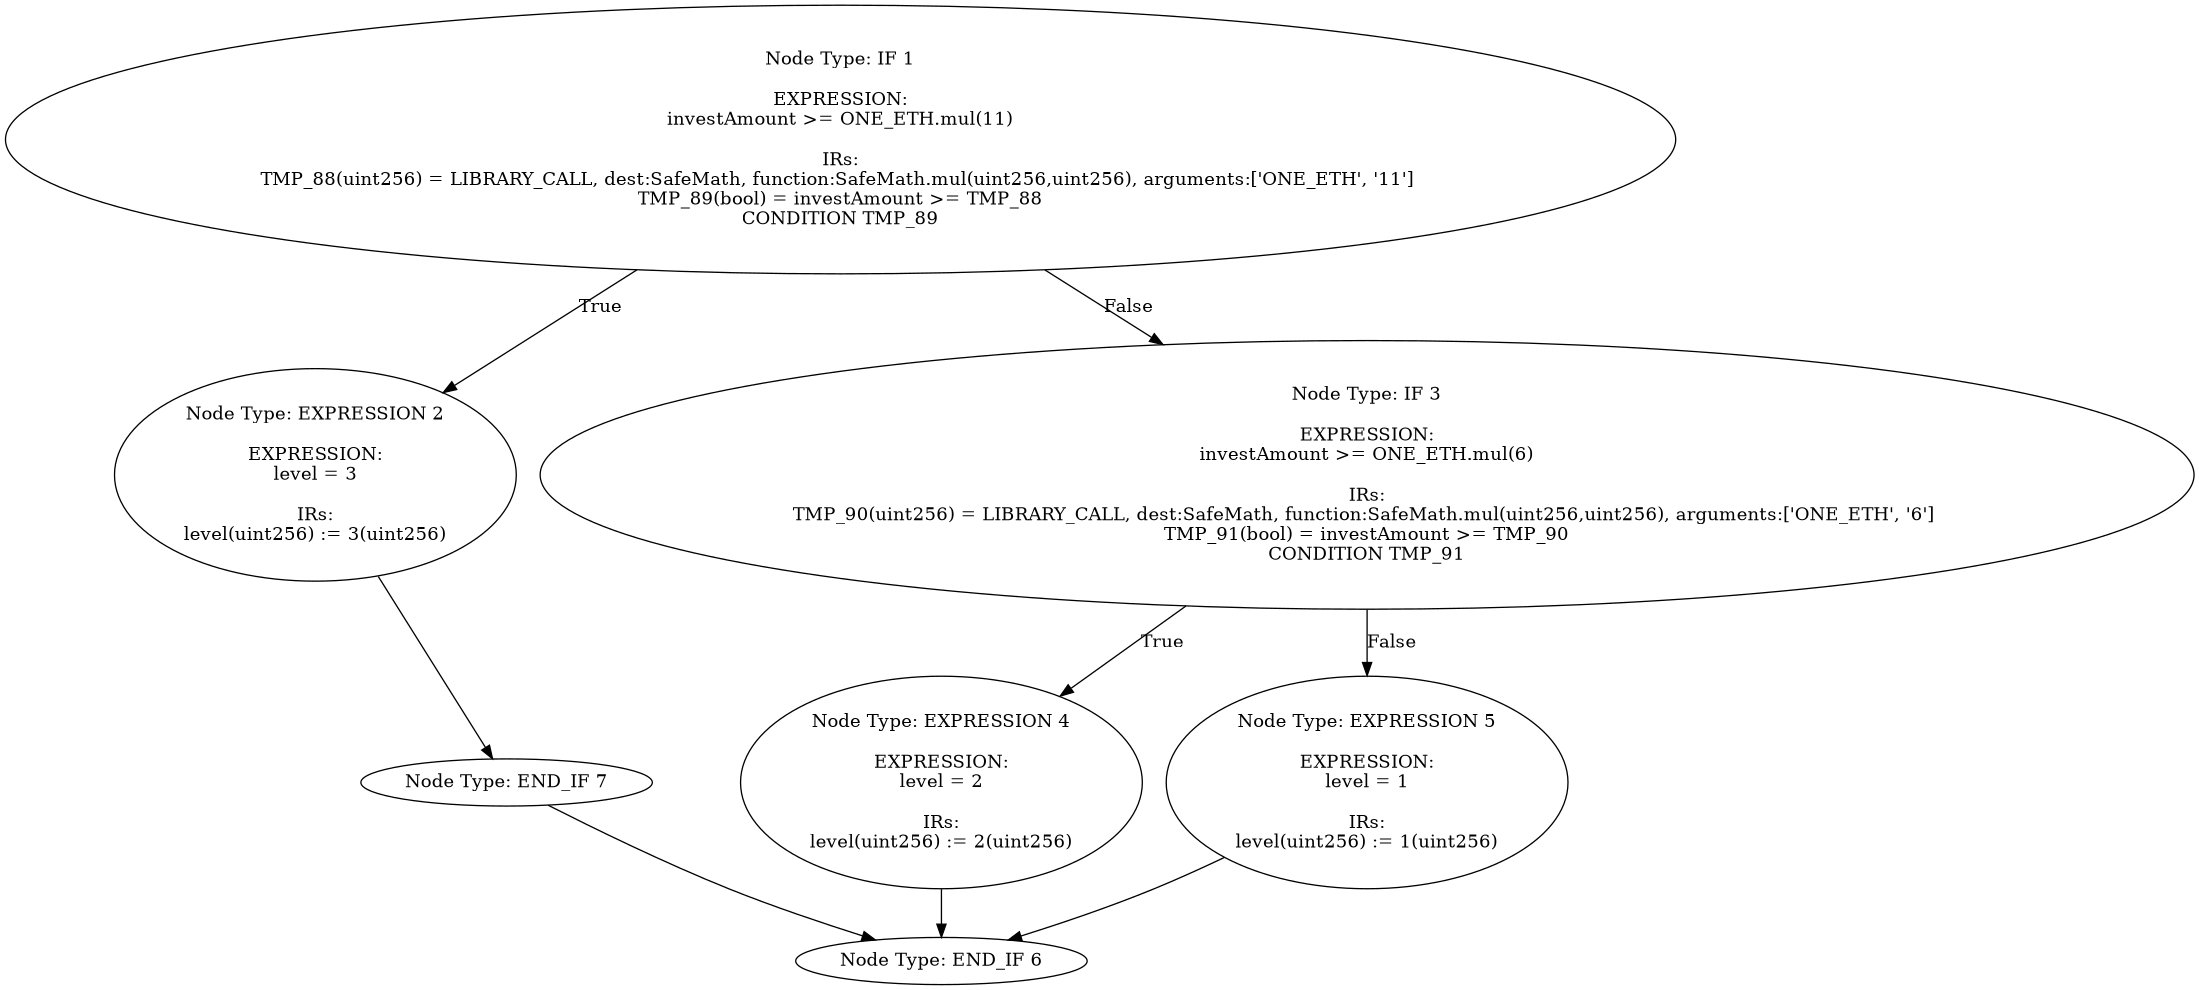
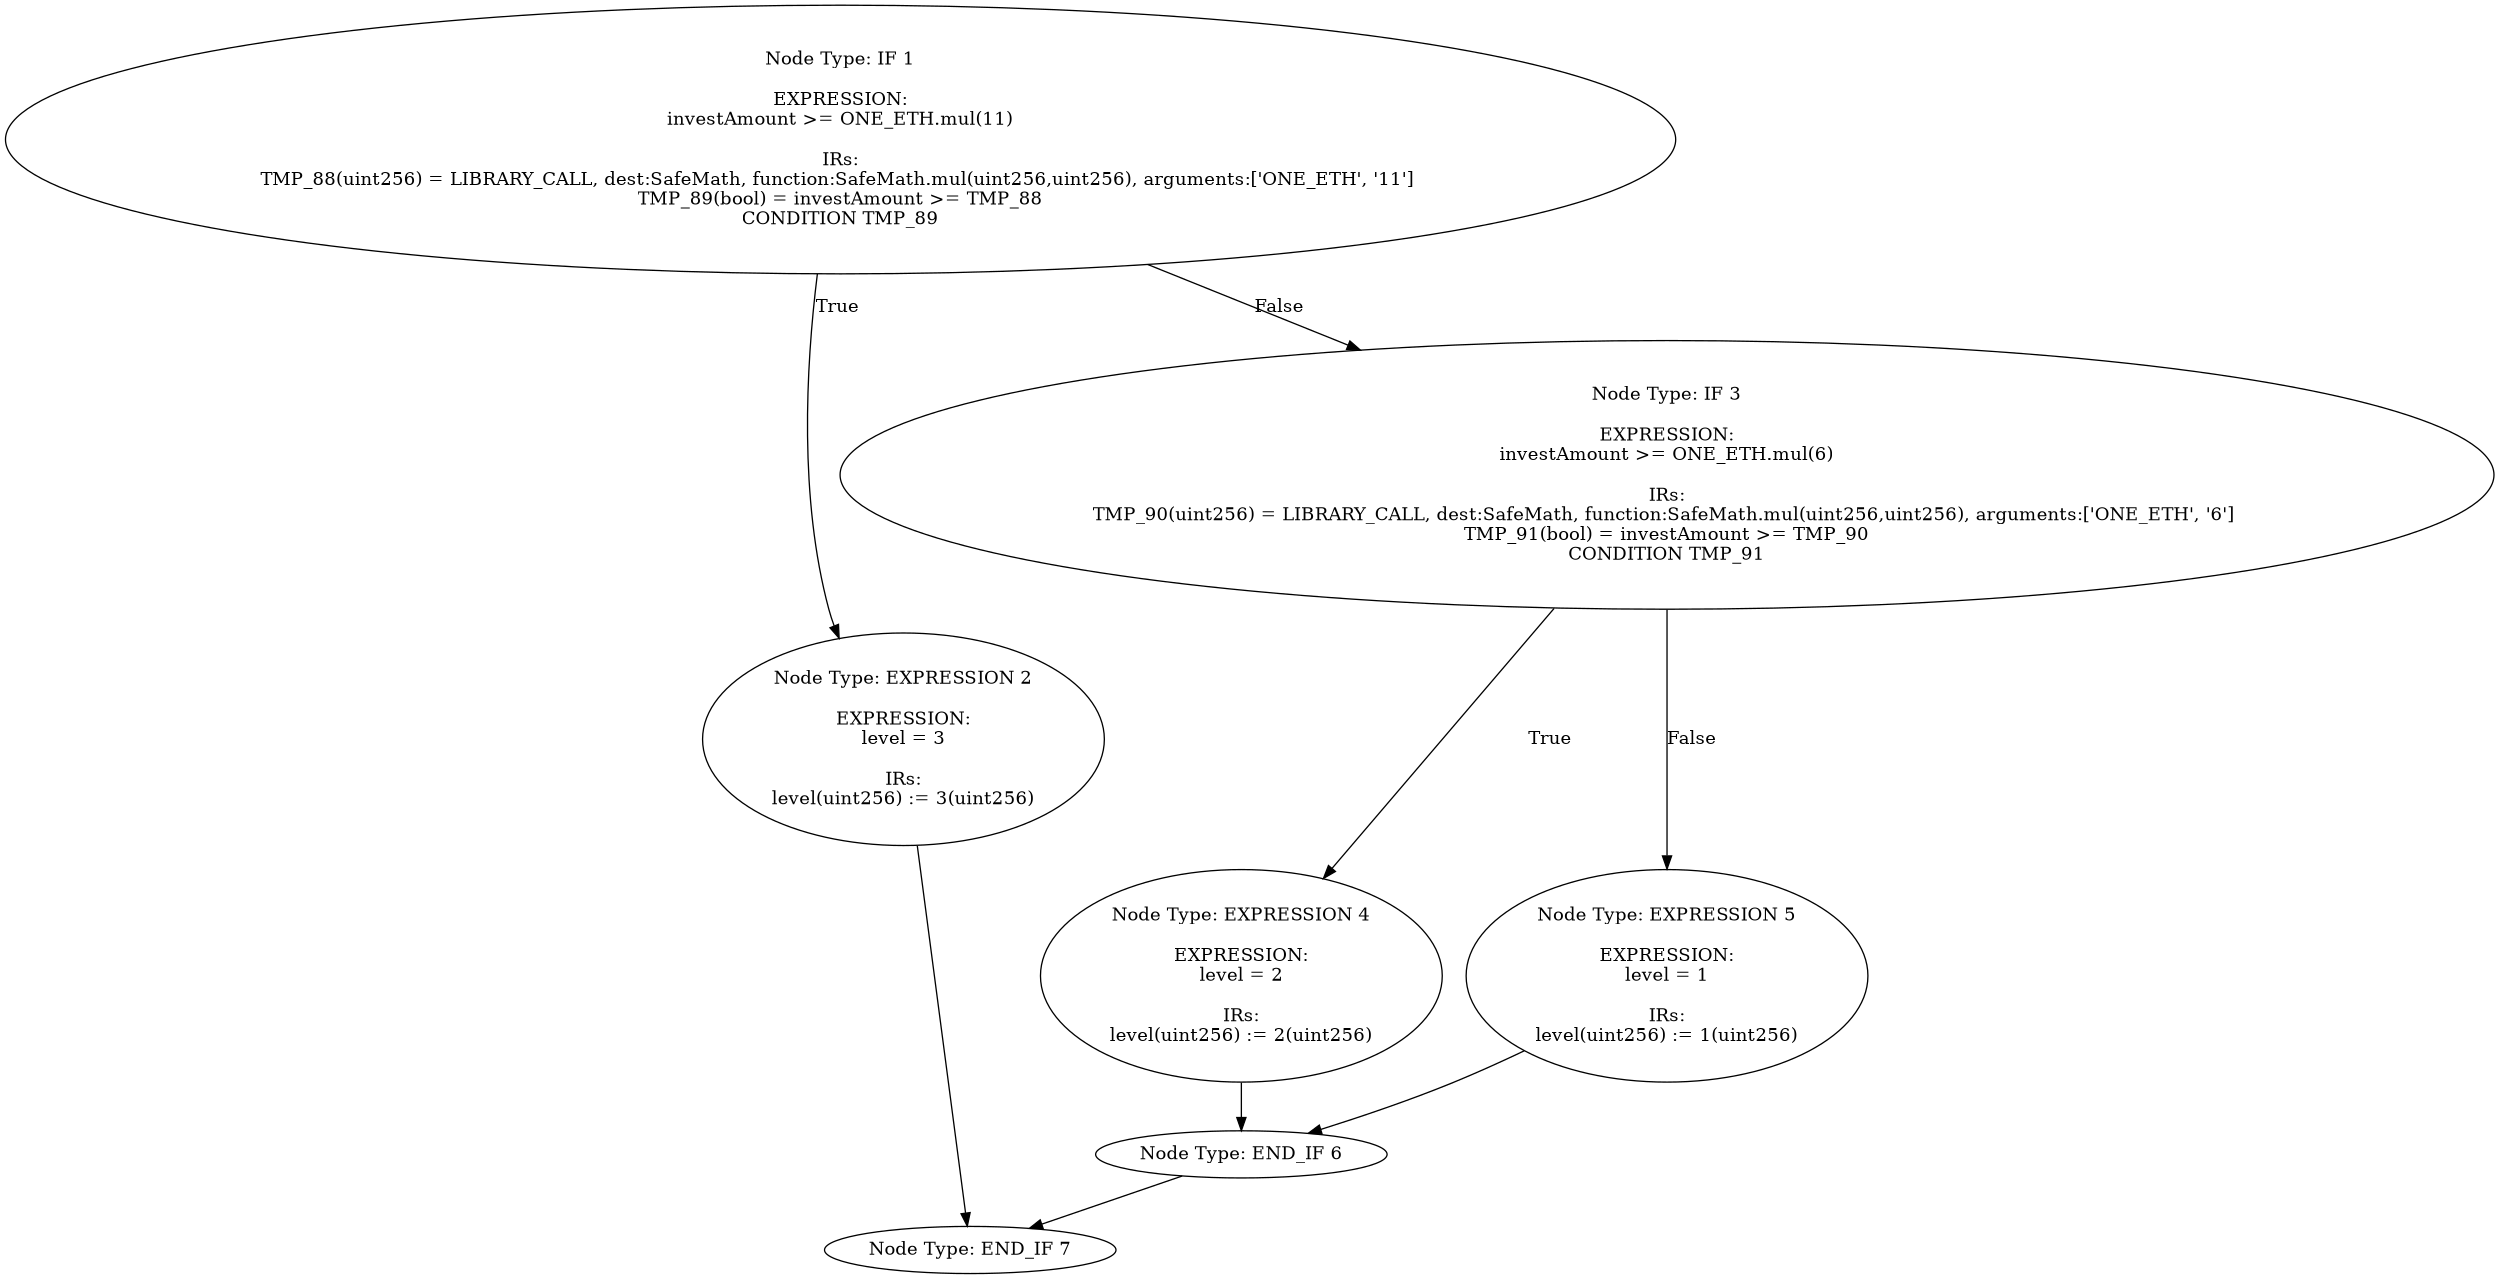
  digraph {
    n1 [label="Node Type: IF 1\n\nEXPRESSION:\ninvestAmount >= ONE_ETH.mul(11)\n\nIRs:\nTMP_88(uint256) = LIBRARY_CALL, dest:SafeMath, function:SafeMath.mul(uint256,uint256), arguments:['ONE_ETH', '11'] \nTMP_89(bool) = investAmount >= TMP_88\nCONDITION TMP_89"]
    n2 [label="Node Type: EXPRESSION 2\n\nEXPRESSION:\nlevel = 3\n\nIRs:\nlevel(uint256) := 3(uint256)"]
    n3 [label="Node Type: IF 3\n\nEXPRESSION:\ninvestAmount >= ONE_ETH.mul(6)\n\nIRs:\nTMP_90(uint256) = LIBRARY_CALL, dest:SafeMath, function:SafeMath.mul(uint256,uint256), arguments:['ONE_ETH', '6'] \nTMP_91(bool) = investAmount >= TMP_90\nCONDITION TMP_91"]
    n4 [label="Node Type: END_IF 7\n"]
    n5 [label="Node Type: EXPRESSION 4\n\nEXPRESSION:\nlevel = 2\n\nIRs:\nlevel(uint256) := 2(uint256)"]
    n6 [label="Node Type: EXPRESSION 5\n\nEXPRESSION:\nlevel = 1\n\nIRs:\nlevel(uint256) := 1(uint256)"]
    n7 [label="Node Type: END_IF 6\n"]
    n1 -> n2 [label=True]
    n1 -> n3 [label=False]
    n2 -> n4
    n3 -> n5 [label=True]
    n3 -> n6 [label=False]
    n5 -> n7
    n6 -> n7
-   n4 -> n7
+   n7 -> n4
  }
